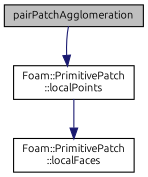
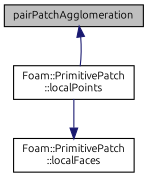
  digraph {
    fontname=Ubuntu
    rankdir=TB
    node [color=black fontname=Ubuntu fontsize=10 shape=record]
    edge [color=midnightblue fontname=Ubuntu fontsize=10 labelfontname=FreeSans labelfontsize=10 style=solid]
    n1 [fillcolor=grey75 fontcolor=black height=0.2 label=pairPatchAgglomeration style=filled width=0.4]
    n2 [height=0.2 label="Foam::PrimitivePatch\l::localPoints" width=0.4]
    n3 [height=0.2 label="Foam::PrimitivePatch\l::localFaces" width=0.4]
-   n1 -> n2
+   n2 -> n1
    n2 -> n3
  }
